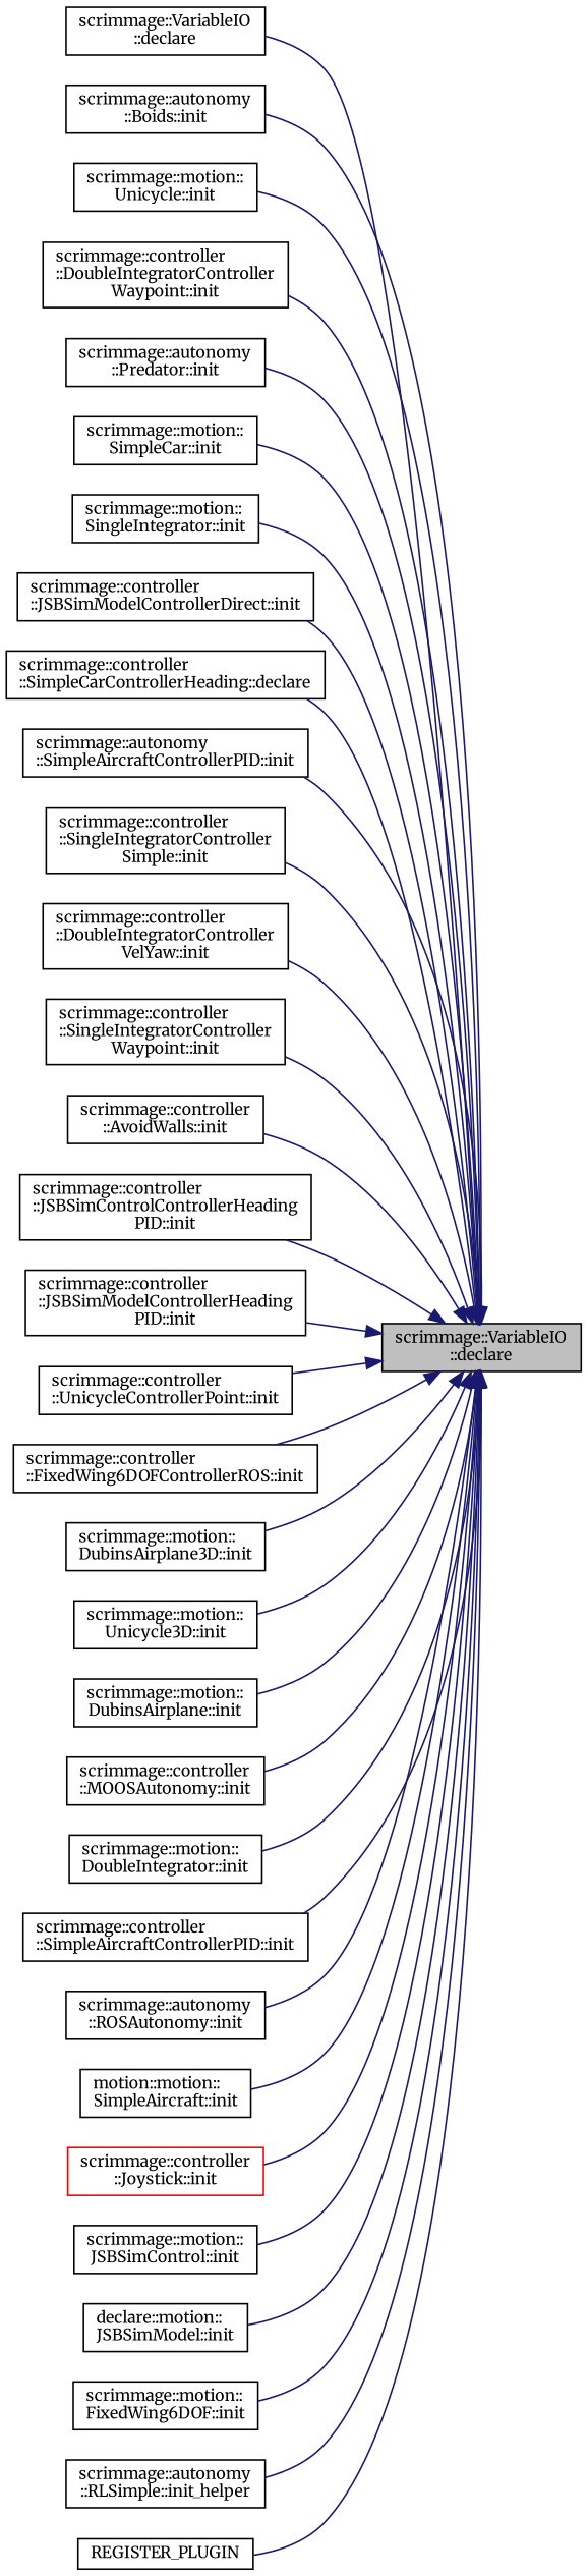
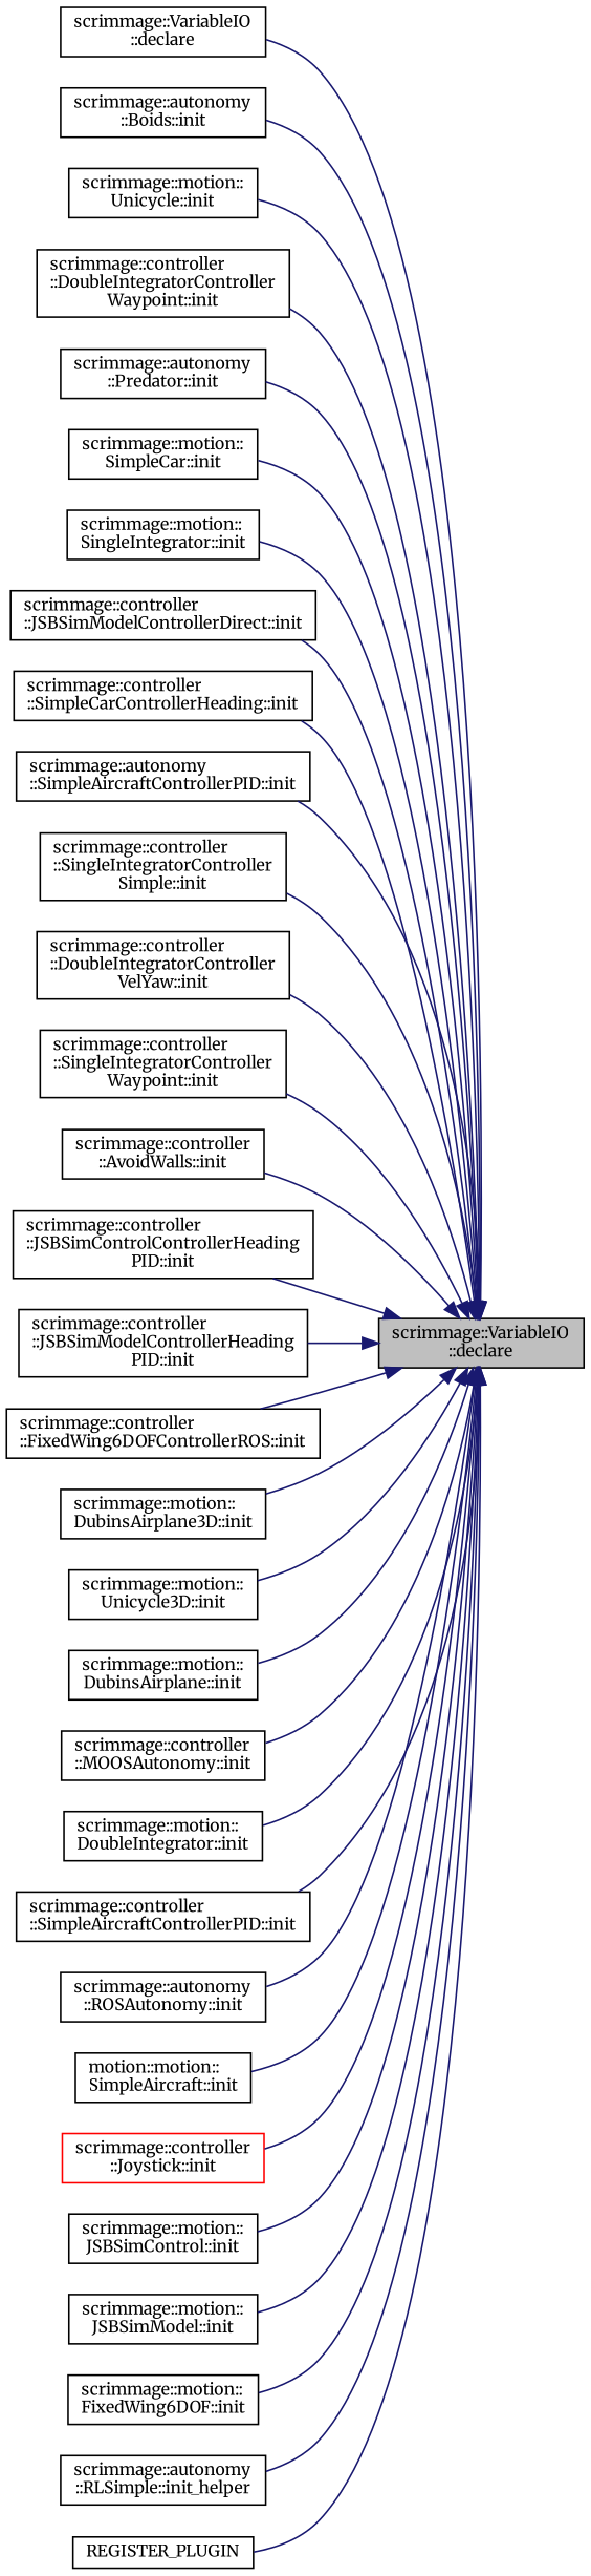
  digraph {
    fontname=Merriweather
    rankdir=RL
    node [color=black fillcolor=white fontname=Merriweather fontsize=10 shape=record style=filled]
    edge [color=midnightblue dir=back fontname=Merriweather fontsize=10 labelfontname=Helvetica labelfontsize=10 style=solid]
    n1 [fillcolor=grey75 fontcolor=black height=0.2 label="scrimmage::VariableIO\l::declare" width=0.4]
    n2 [height=0.2 label="scrimmage::VariableIO\l::declare" width=0.4]
    n3 [height=0.2 label="scrimmage::autonomy\l::Boids::init" width=0.4]
    n4 [height=0.2 label="scrimmage::motion::\lUnicycle::init" width=0.4]
    n5 [height=0.2 label="scrimmage::controller\l::DoubleIntegratorController\lWaypoint::init" width=0.4]
    n6 [height=0.2 label="scrimmage::autonomy\l::Predator::init" width=0.4]
    n7 [height=0.2 label="scrimmage::motion::\lSimpleCar::init" width=0.4]
    n8 [height=0.2 label="scrimmage::motion::\lSingleIntegrator::init" width=0.4]
    n9 [height=0.2 label="scrimmage::controller\l::JSBSimModelControllerDirect::init" width=0.4]
-   n10 [height=0.2 label="scrimmage::controller\l::SimpleCarControllerHeading::declare" width=0.4]
+   n10 [height=0.2 label="scrimmage::controller\l::SimpleCarControllerHeading::init" width=0.4]
    n11 [height=0.2 label="scrimmage::autonomy\l::SimpleAircraftControllerPID::init" width=0.4]
    n12 [height=0.2 label="scrimmage::controller\l::SingleIntegratorController\lSimple::init" width=0.4]
    n13 [height=0.2 label="scrimmage::controller\l::DoubleIntegratorController\lVelYaw::init" width=0.4]
    n14 [height=0.2 label="scrimmage::controller\l::SingleIntegratorController\lWaypoint::init" width=0.4]
    n15 [height=0.2 label="scrimmage::controller\l::AvoidWalls::init" width=0.4]
    n16 [height=0.2 label="scrimmage::controller\l::JSBSimControlControllerHeading\lPID::init" width=0.4]
    n17 [height=0.2 label="scrimmage::controller\l::JSBSimModelControllerHeading\lPID::init" width=0.4]
-   n18 [height=0.2 label="scrimmage::controller\l::UnicycleControllerPoint::init" width=0.4]
    n19 [height=0.2 label="scrimmage::controller\l::FixedWing6DOFControllerROS::init" width=0.4]
    n20 [height=0.2 label="scrimmage::motion::\lDubinsAirplane3D::init" width=0.4]
    n21 [height=0.2 label="scrimmage::motion::\lUnicycle3D::init" width=0.4]
    n22 [height=0.2 label="scrimmage::motion::\lDubinsAirplane::init" width=0.4]
    n23 [height=0.2 label="scrimmage::controller\l::MOOSAutonomy::init" width=0.4]
    n24 [height=0.2 label="scrimmage::motion::\lDoubleIntegrator::init" width=0.4]
    n25 [height=0.2 label="scrimmage::controller\l::SimpleAircraftControllerPID::init" width=0.4]
    n26 [height=0.2 label="scrimmage::autonomy\l::ROSAutonomy::init" width=0.4]
    n27 [height=0.2 label="motion::motion::\lSimpleAircraft::init" width=0.4]
    n28 [color=red height=0.2 label="scrimmage::controller\l::Joystick::init" width=0.4]
    n29 [height=0.2 label="scrimmage::motion::\lJSBSimControl::init" width=0.4]
-   n30 [height=0.2 label="declare::motion::\lJSBSimModel::init" width=0.4]
+   n30 [height=0.2 label="scrimmage::motion::\lJSBSimModel::init" width=0.4]
    n31 [height=0.2 label="scrimmage::motion::\lFixedWing6DOF::init" width=0.4]
    n32 [height=0.2 label="scrimmage::autonomy\l::RLSimple::init_helper" width=0.4]
    n33 [height=0.2 label=REGISTER_PLUGIN width=0.4]
    n1 -> n2
    n1 -> n3
    n1 -> n4
    n1 -> n5
    n1 -> n6
    n1 -> n7
    n1 -> n8
    n1 -> n9
    n1 -> n10
    n1 -> n11
    n1 -> n12
    n1 -> n13
    n1 -> n14
    n1 -> n15
    n1 -> n16
    n1 -> n17
-   n1 -> n18
    n1 -> n19
    n1 -> n20
    n1 -> n21
    n1 -> n22
    n1 -> n23
    n1 -> n24
    n1 -> n25
    n1 -> n26
    n1 -> n27
    n1 -> n28
    n1 -> n29
    n1 -> n30
    n1 -> n31
    n1 -> n32
    n1 -> n33
  }
